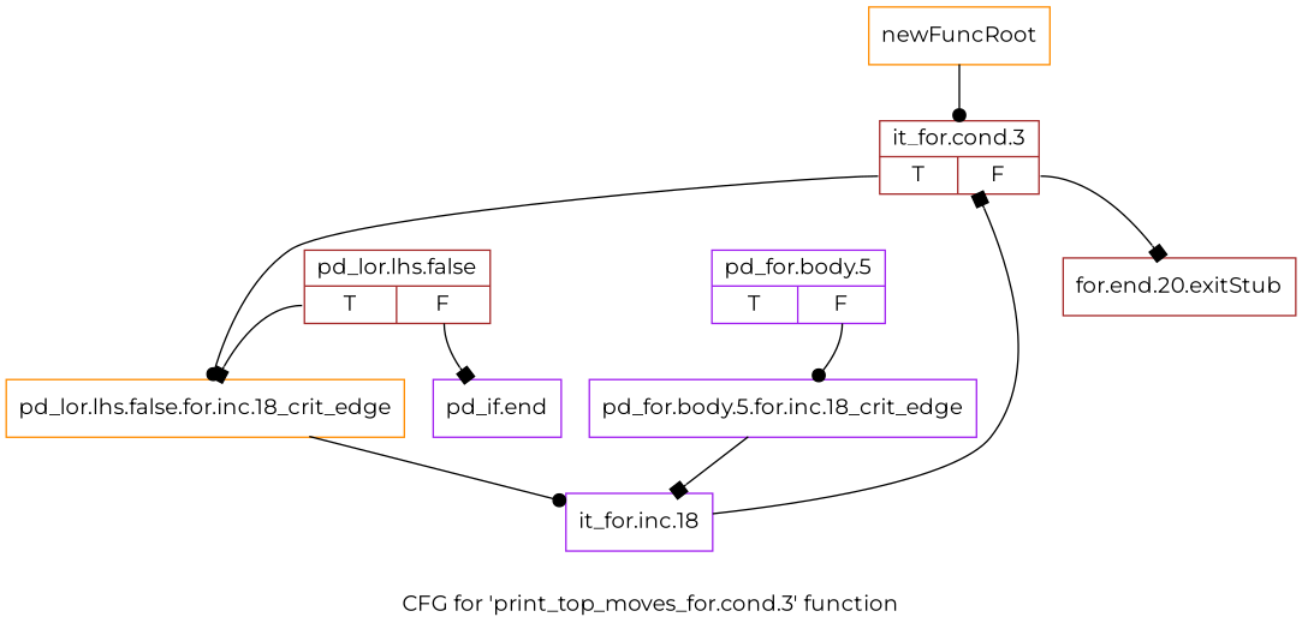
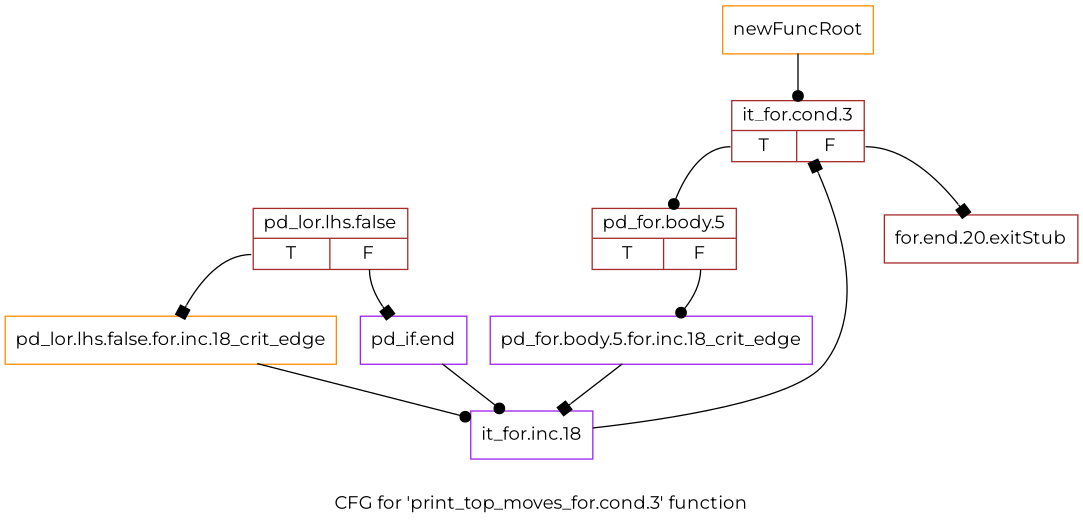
  digraph {
    fontname=Montserrat
    label="CFG for 'print_top_moves_for.cond.3' function"
    node [color=purple fontname=Montserrat shape=record]
    edge [arrowhead=dot fontname=Montserrat]
    n1 [color=darkorange label="{newFuncRoot}"]
    n2 [color=brown label="{it_for.cond.3|{<s0>T|<s1>F}}"]
    n3 [color=brown label="{for.end.20.exitStub}"]
-   n4 [label="{pd_for.body.5|{<s0>T|<s1>F}}"]
+   n4 [color=brown label="{pd_for.body.5|{<s0>T|<s1>F}}"]
    n5 [label="{pd_for.body.5.for.inc.18_crit_edge}"]
    n6 [color=brown label="{pd_lor.lhs.false|{<s0>T|<s1>F}}"]
    n7 [color=darkorange label="{pd_lor.lhs.false.for.inc.18_crit_edge}"]
    n8 [label="{pd_if.end}"]
    n9 [label="{it_for.inc.18}"]
    n1 -> n2
    n2 -> n3 [arrowhead=box tailport=s1]
-   n2 -> n7 [tailport=s0]
+   n2 -> n4 [tailport=s0]
    n4 -> n5 [tailport=s1]
    n5 -> n9 [arrowhead=box]
    n6 -> n7 [arrowhead=box tailport=s0]
    n6 -> n8 [arrowhead=box tailport=s1]
    n7 -> n9
+   n8 -> n9
    n9 -> n2 [arrowhead=box]
  }
